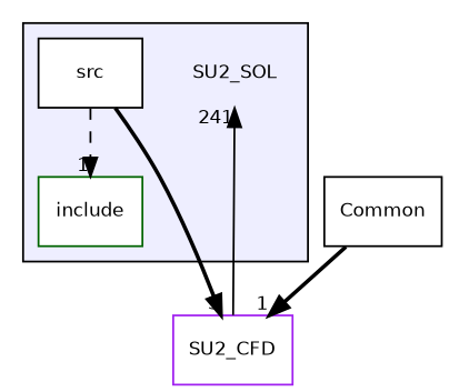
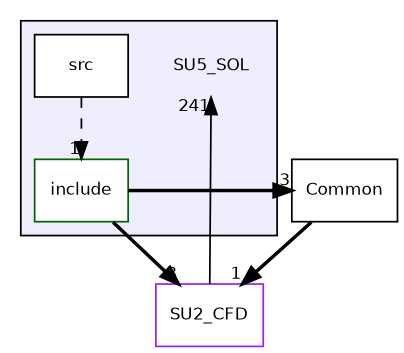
  digraph {
    compound=true
    node [color=black fontname=Helvetica fontsize=10 shape=box fillcolor=white style=filled]
    edge [headlabel=3 labeldistance=1.5 labelfontname=Helvetica labelfontsize=10 style=bold]
-   n1 [label=SU2_SOL shape=plaintext fillcolor="" style=""]
+   n1 [label=SU5_SOL shape=plaintext fillcolor="" style=""]
    n2 [color=darkgreen label=include]
    n3 [label=src]
    n4 [label=Common]
    n5 [color=purple label=SU2_CFD]
    subgraph cluster_1 {
      bgcolor="#eeeeff"
      pencolor=black
      n1
      n2
      n3
    }
-   n3 -> n5
+   n2 -> n4
+   n2 -> n5
    n3 -> n2 [headlabel=1 style=dashed]
    n4 -> n5 [headlabel=1]
    n5 -> n1 [headlabel=241 style=solid]
  }
